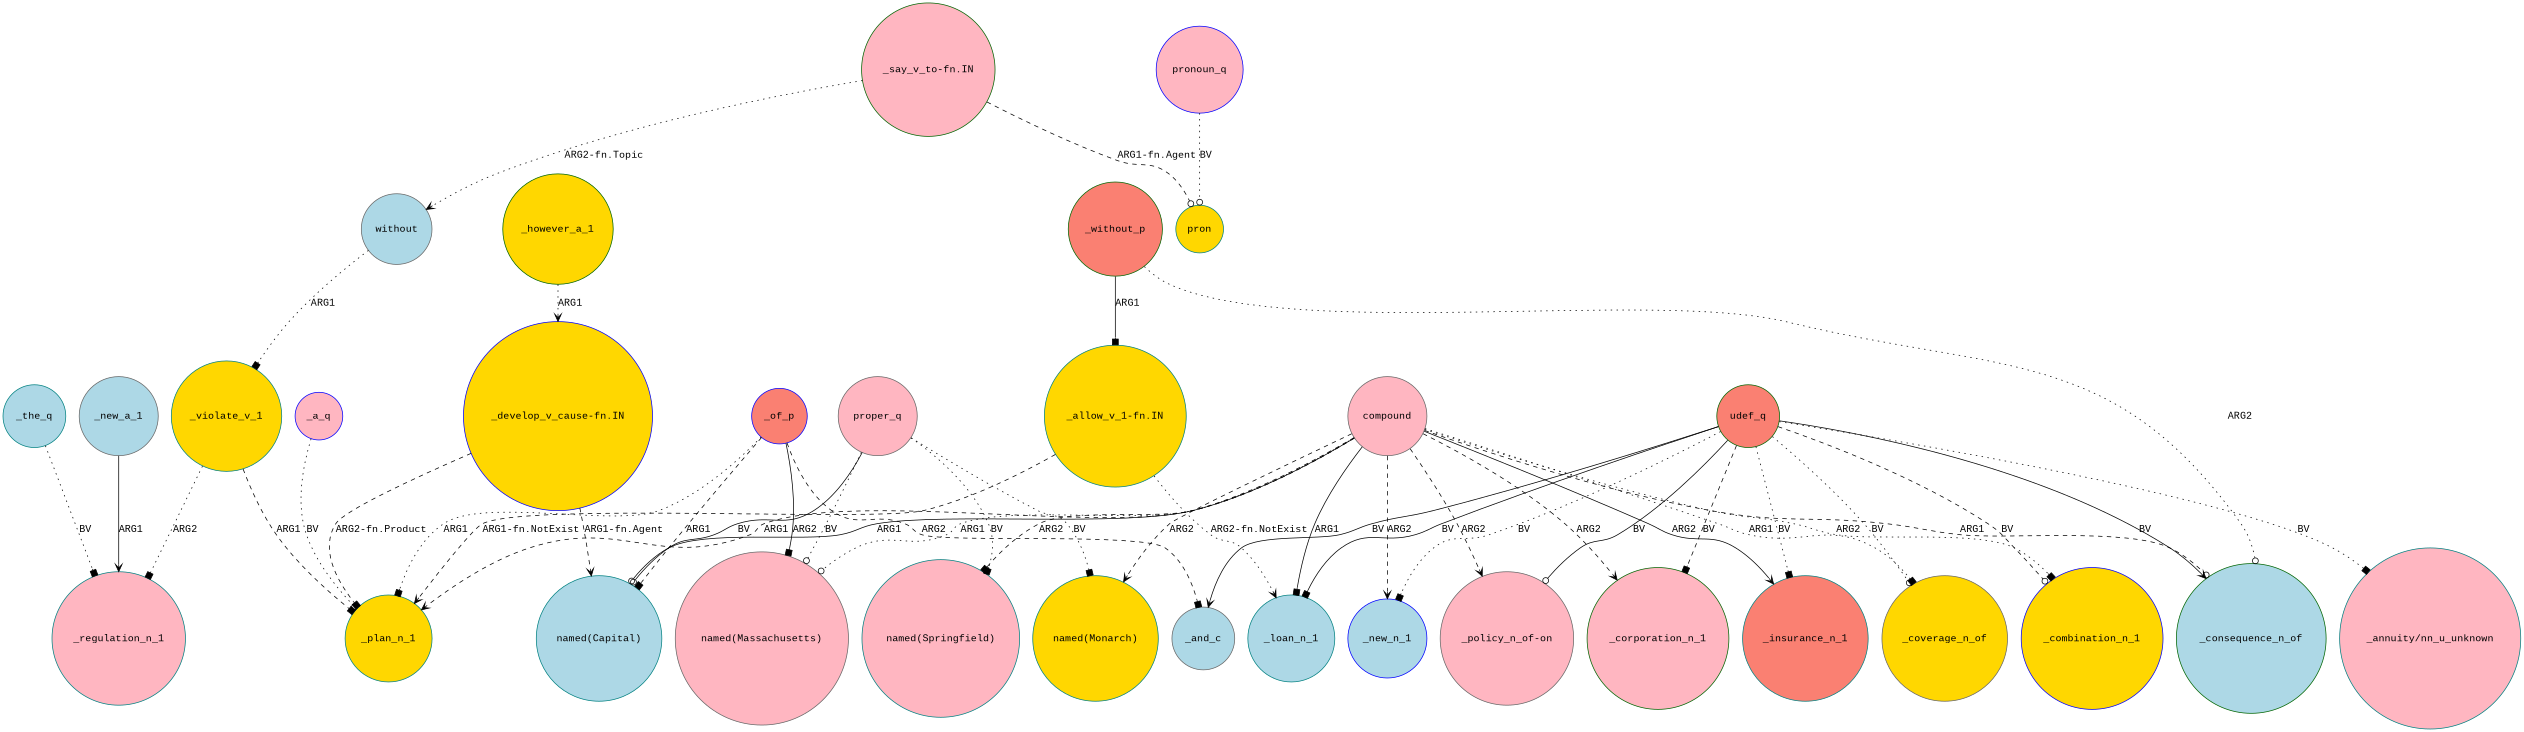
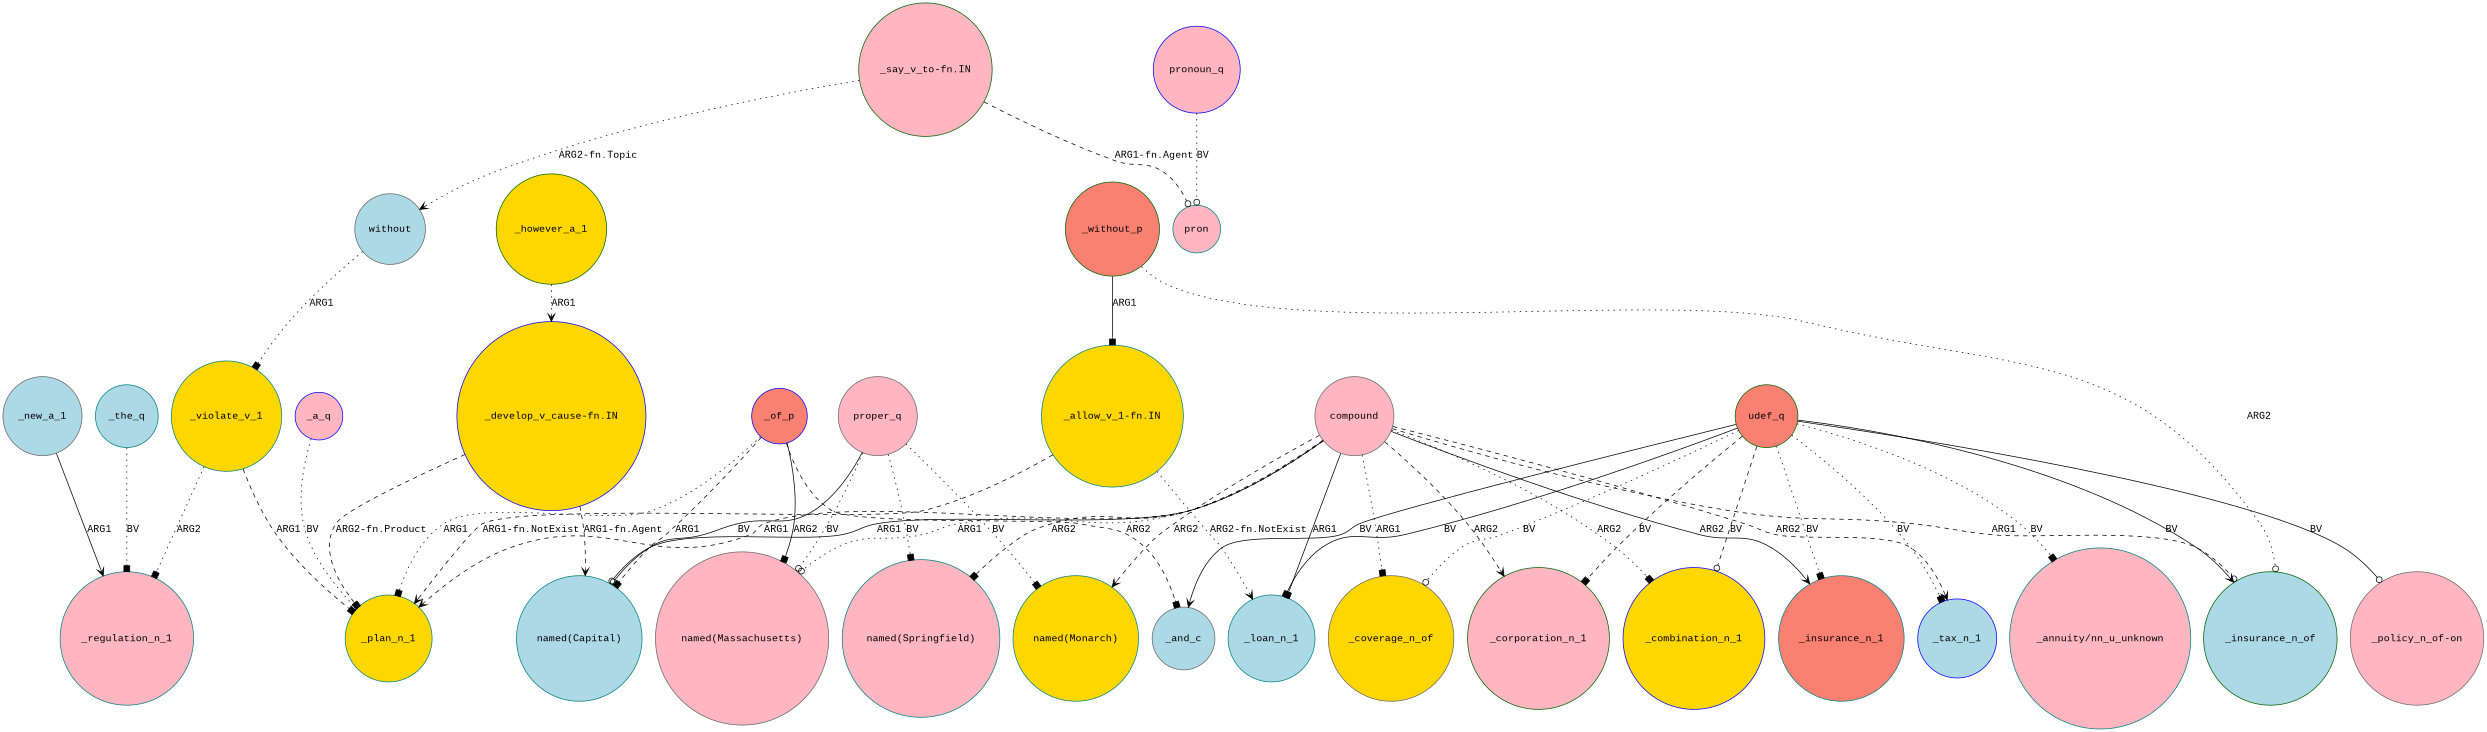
  digraph {
    fontname="Liberation Mono"
    node [color=teal fillcolor=lightpink fontname="Liberation Mono" shape=circle style=filled]
    edge [arrowhead=box fontname="Liberation Mono" style=dotted]
    "_develop_v_cause-fn.IN" [color=blue fillcolor=gold]
    "named(Capital)" [fillcolor=lightblue]
    _plan_n_1 [fillcolor=gold]
    n4 [color=gray40 fillcolor=lightblue label=without]
    _violate_v_1 [fillcolor=gold]
    _regulation_n_1
    compound [color=gray40]
    "named(Springfield)"
    _insurance_n_1 [fillcolor=salmon]
    "named(Monarch)" [fillcolor=gold]
    "_policy_n_of-on" [color=gray40]
-   _consequence_n_of [color=darkgreen fillcolor=lightblue]
+   _consequence_n_of [color=darkgreen fillcolor=lightblue label=_insurance_n_of]
    _corporation_n_1 [color=darkgreen]
    _coverage_n_of [color=gray40 fillcolor=gold]
    _combination_n_1 [color=blue fillcolor=gold]
-   _tax_n_1 [color=blue fillcolor=lightblue label=_new_n_1]
+   _tax_n_1 [color=blue fillcolor=lightblue]
    _loan_n_1 [fillcolor=lightblue]
    "named(Massachusetts)" [color=gray40]
    proper_q [color=gray40]
    _new_a_1 [color=gray40 fillcolor=lightblue]
    udef_q [color=darkgreen fillcolor=salmon]
    _and_c [color=gray40 fillcolor=lightblue]
    "_annuity/nn_u_unknown"
    _of_p [color=blue fillcolor=salmon]
    pronoun_q [color=blue]
-   pron [fillcolor=gold]
+   pron
    "_allow_v_1-fn.IN" [fillcolor=gold]
    _however_a_1 [color=darkgreen fillcolor=gold]
    _without_p [color=darkgreen fillcolor=salmon]
    "_say_v_to-fn.IN" [color=darkgreen]
    _a_q [color=blue]
    _the_q [fillcolor=lightblue]
    "_develop_v_cause-fn.IN" -> "named(Capital)" [arrowhead=vee label="ARG1-fn.Agent" style=dashed]
    "_develop_v_cause-fn.IN" -> _plan_n_1 [label="ARG2-fn.Product" style=dashed]
    n4 -> _violate_v_1 [label=ARG1]
    _violate_v_1 -> _plan_n_1 [label=ARG1 style=dashed]
    _violate_v_1 -> _regulation_n_1 [label=ARG2]
    compound -> "named(Capital)" [arrowhead=odot label=ARG1 style=solid]
    compound -> _plan_n_1 [arrowhead=vee label=ARG1 style=dashed]
    compound -> "named(Springfield)" [label=ARG2 style=dashed]
    compound -> _insurance_n_1 [arrowhead=vee label=ARG2 style=solid]
    compound -> "named(Monarch)" [arrowhead=vee label=ARG2 style=dashed]
-   compound -> "_policy_n_of-on" [arrowhead=vee label=ARG2 style=dashed]
    compound -> _consequence_n_of [arrowhead=odot label=ARG1 style=dashed]
    compound -> _corporation_n_1 [arrowhead=vee label=ARG2 style=dashed]
    compound -> _coverage_n_of [label=ARG1]
    compound -> _combination_n_1 [label=ARG2]
    compound -> _tax_n_1 [arrowhead=vee label=ARG2 style=dashed]
    compound -> _loan_n_1 [label=ARG1 style=solid]
    compound -> "named(Massachusetts)" [arrowhead=odot label=ARG1]
    proper_q -> "named(Capital)" [arrowhead=odot label=BV style=solid]
    proper_q -> "named(Springfield)" [label=BV]
    proper_q -> "named(Monarch)" [label=BV]
    proper_q -> "named(Massachusetts)" [arrowhead=odot label=BV]
    _new_a_1 -> _regulation_n_1 [arrowhead=vee label=ARG1 style=solid]
    udef_q -> _insurance_n_1 [label=BV]
    udef_q -> "_policy_n_of-on" [arrowhead=odot label=BV style=solid]
    udef_q -> _consequence_n_of [arrowhead=vee label=BV style=solid]
    udef_q -> _corporation_n_1 [label=BV style=dashed]
    udef_q -> _coverage_n_of [arrowhead=odot label=BV]
    udef_q -> _combination_n_1 [arrowhead=odot label=BV style=dashed]
    udef_q -> _tax_n_1 [label=BV]
    udef_q -> _loan_n_1 [label=BV style=solid]
    udef_q -> _and_c [arrowhead=vee label=BV style=solid]
    udef_q -> "_annuity/nn_u_unknown" [label=BV]
    _of_p -> "named(Capital)" [label=ARG1 style=dashed]
    _of_p -> _plan_n_1 [label=ARG1]
    _of_p -> "named(Massachusetts)" [label=ARG2 style=solid]
    _of_p -> _and_c [label=ARG2 style=dashed]
    pronoun_q -> pron [arrowhead=odot label=BV]
    "_allow_v_1-fn.IN" -> _plan_n_1 [arrowhead=vee label="ARG1-fn.NotExist" style=dashed]
    "_allow_v_1-fn.IN" -> _loan_n_1 [arrowhead=vee label="ARG2-fn.NotExist"]
    _however_a_1 -> "_develop_v_cause-fn.IN" [arrowhead=vee label=ARG1]
    _without_p -> _consequence_n_of [arrowhead=odot label=ARG2]
    _without_p -> "_allow_v_1-fn.IN" [label=ARG1 style=solid]
    "_say_v_to-fn.IN" -> n4 [arrowhead=vee label="ARG2-fn.Topic"]
    "_say_v_to-fn.IN" -> pron [arrowhead=odot label="ARG1-fn.Agent" style=dashed]
    _a_q -> _plan_n_1 [arrowhead=odot label=BV]
    _the_q -> _regulation_n_1 [label=BV]
  }
